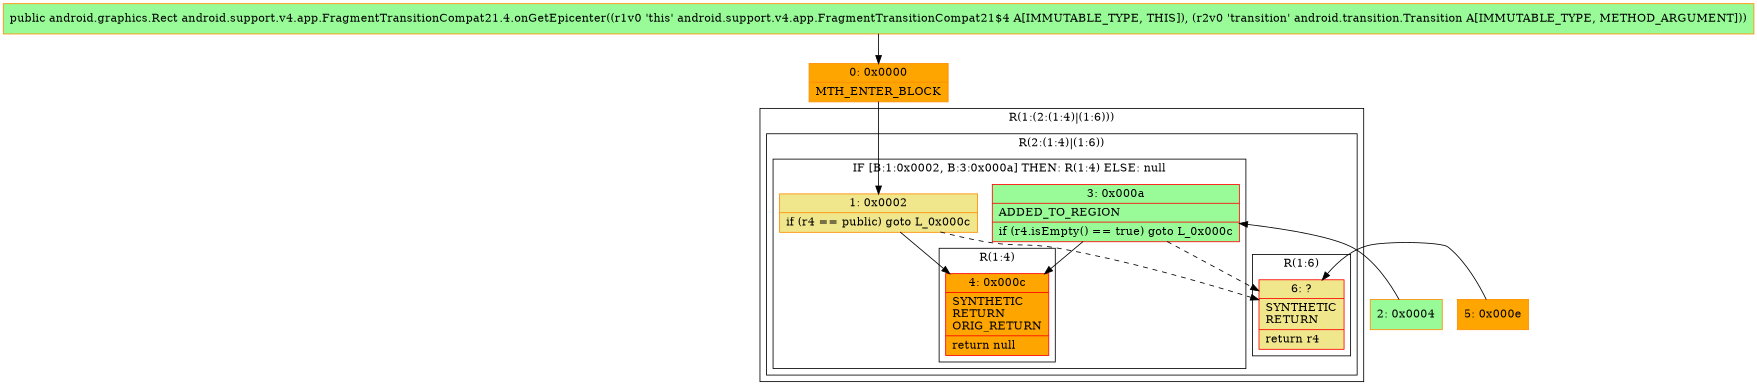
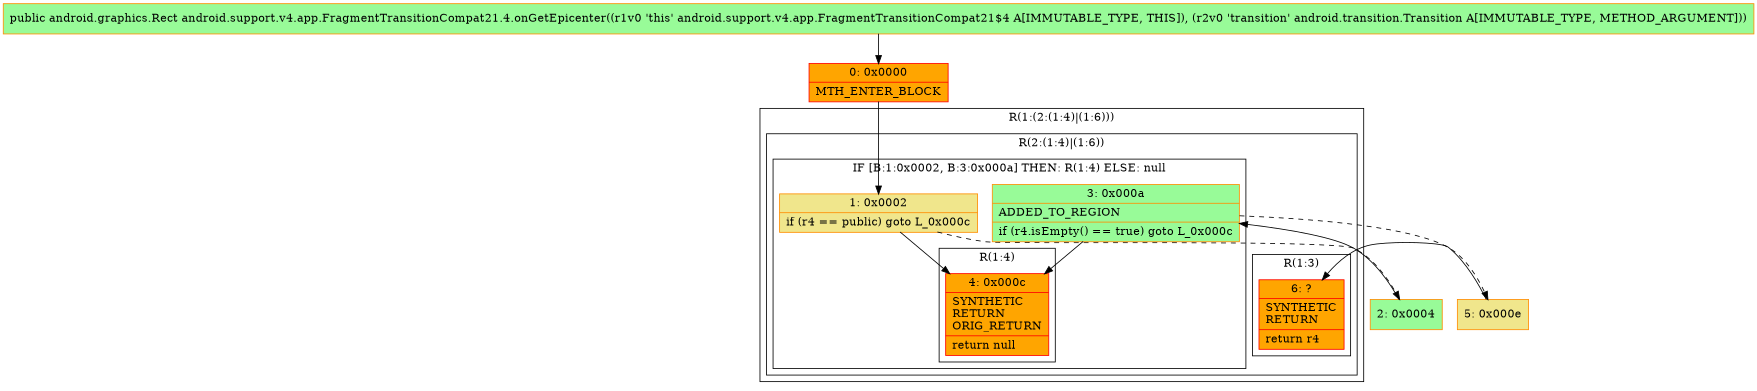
  digraph {
    node [color=darkorange fillcolor=orange shape=record style=filled]
    n1 [color=red label="{4\:\ 0x000c|SYNTHETIC\lRETURN\lORIG_RETURN\l|return null\l}"]
    n2 [fillcolor=khaki label="{1\:\ 0x0002|if (r4 == public) goto L_0x000c\l}"]
-   n3 [color=red fillcolor=palegreen label="{3\:\ 0x000a|ADDED_TO_REGION\l|if (r4.isEmpty() == true) goto L_0x000c\l}"]
-   n4 [color=red fillcolor=khaki label="{6\:\ ?|SYNTHETIC\lRETURN\l|return r4\l}"]
+   n3 [fillcolor=palegreen label="{3\:\ 0x000a|ADDED_TO_REGION\l|if (r4.isEmpty() == true) goto L_0x000c\l}"]
+   n4 [color=red label="{6\:\ ?|SYNTHETIC\lRETURN\l|return r4\l}"]
    n5 [fillcolor=palegreen label="{2\:\ 0x0004}"]
-   n6 [label="{5\:\ 0x000e}"]
-   n7 [label="{0\:\ 0x0000|MTH_ENTER_BLOCK\l}"]
+   n6 [fillcolor=khaki label="{5\:\ 0x000e}"]
+   n7 [color=red label="{0\:\ 0x0000|MTH_ENTER_BLOCK\l}"]
    n8 [fillcolor=palegreen label="{public android.graphics.Rect android.support.v4.app.FragmentTransitionCompat21.4.onGetEpicenter((r1v0 'this' android.support.v4.app.FragmentTransitionCompat21$4 A[IMMUTABLE_TYPE, THIS]), (r2v0 'transition' android.transition.Transition A[IMMUTABLE_TYPE, METHOD_ARGUMENT])) }"]
    subgraph cluster_1 {
      label="R(1:(2:(1:4)|(1:6)))"
      subgraph cluster_2 {
        label="R(2:(1:4)|(1:6))"
        subgraph cluster_3 {
          label="IF [B:1:0x0002, B:3:0x000a] THEN: R(1:4) ELSE: null"
          n2
          n3
          subgraph cluster_4 {
            label="R(1:4)"
            n1
          }
        }
        subgraph cluster_5 {
-         label="R(1:6)"
+         label="R(1:3)"
          n4
        }
      }
    }
    n2 -> n1
-   n2 -> n4 [style=dashed]
+   n2 -> n5 [style=dashed]
    n3 -> n1
-   n3 -> n4 [style=dashed]
+   n3 -> n6 [style=dashed]
    n5 -> n3
    n6 -> n4
    n7 -> n2
    n8 -> n7
  }
